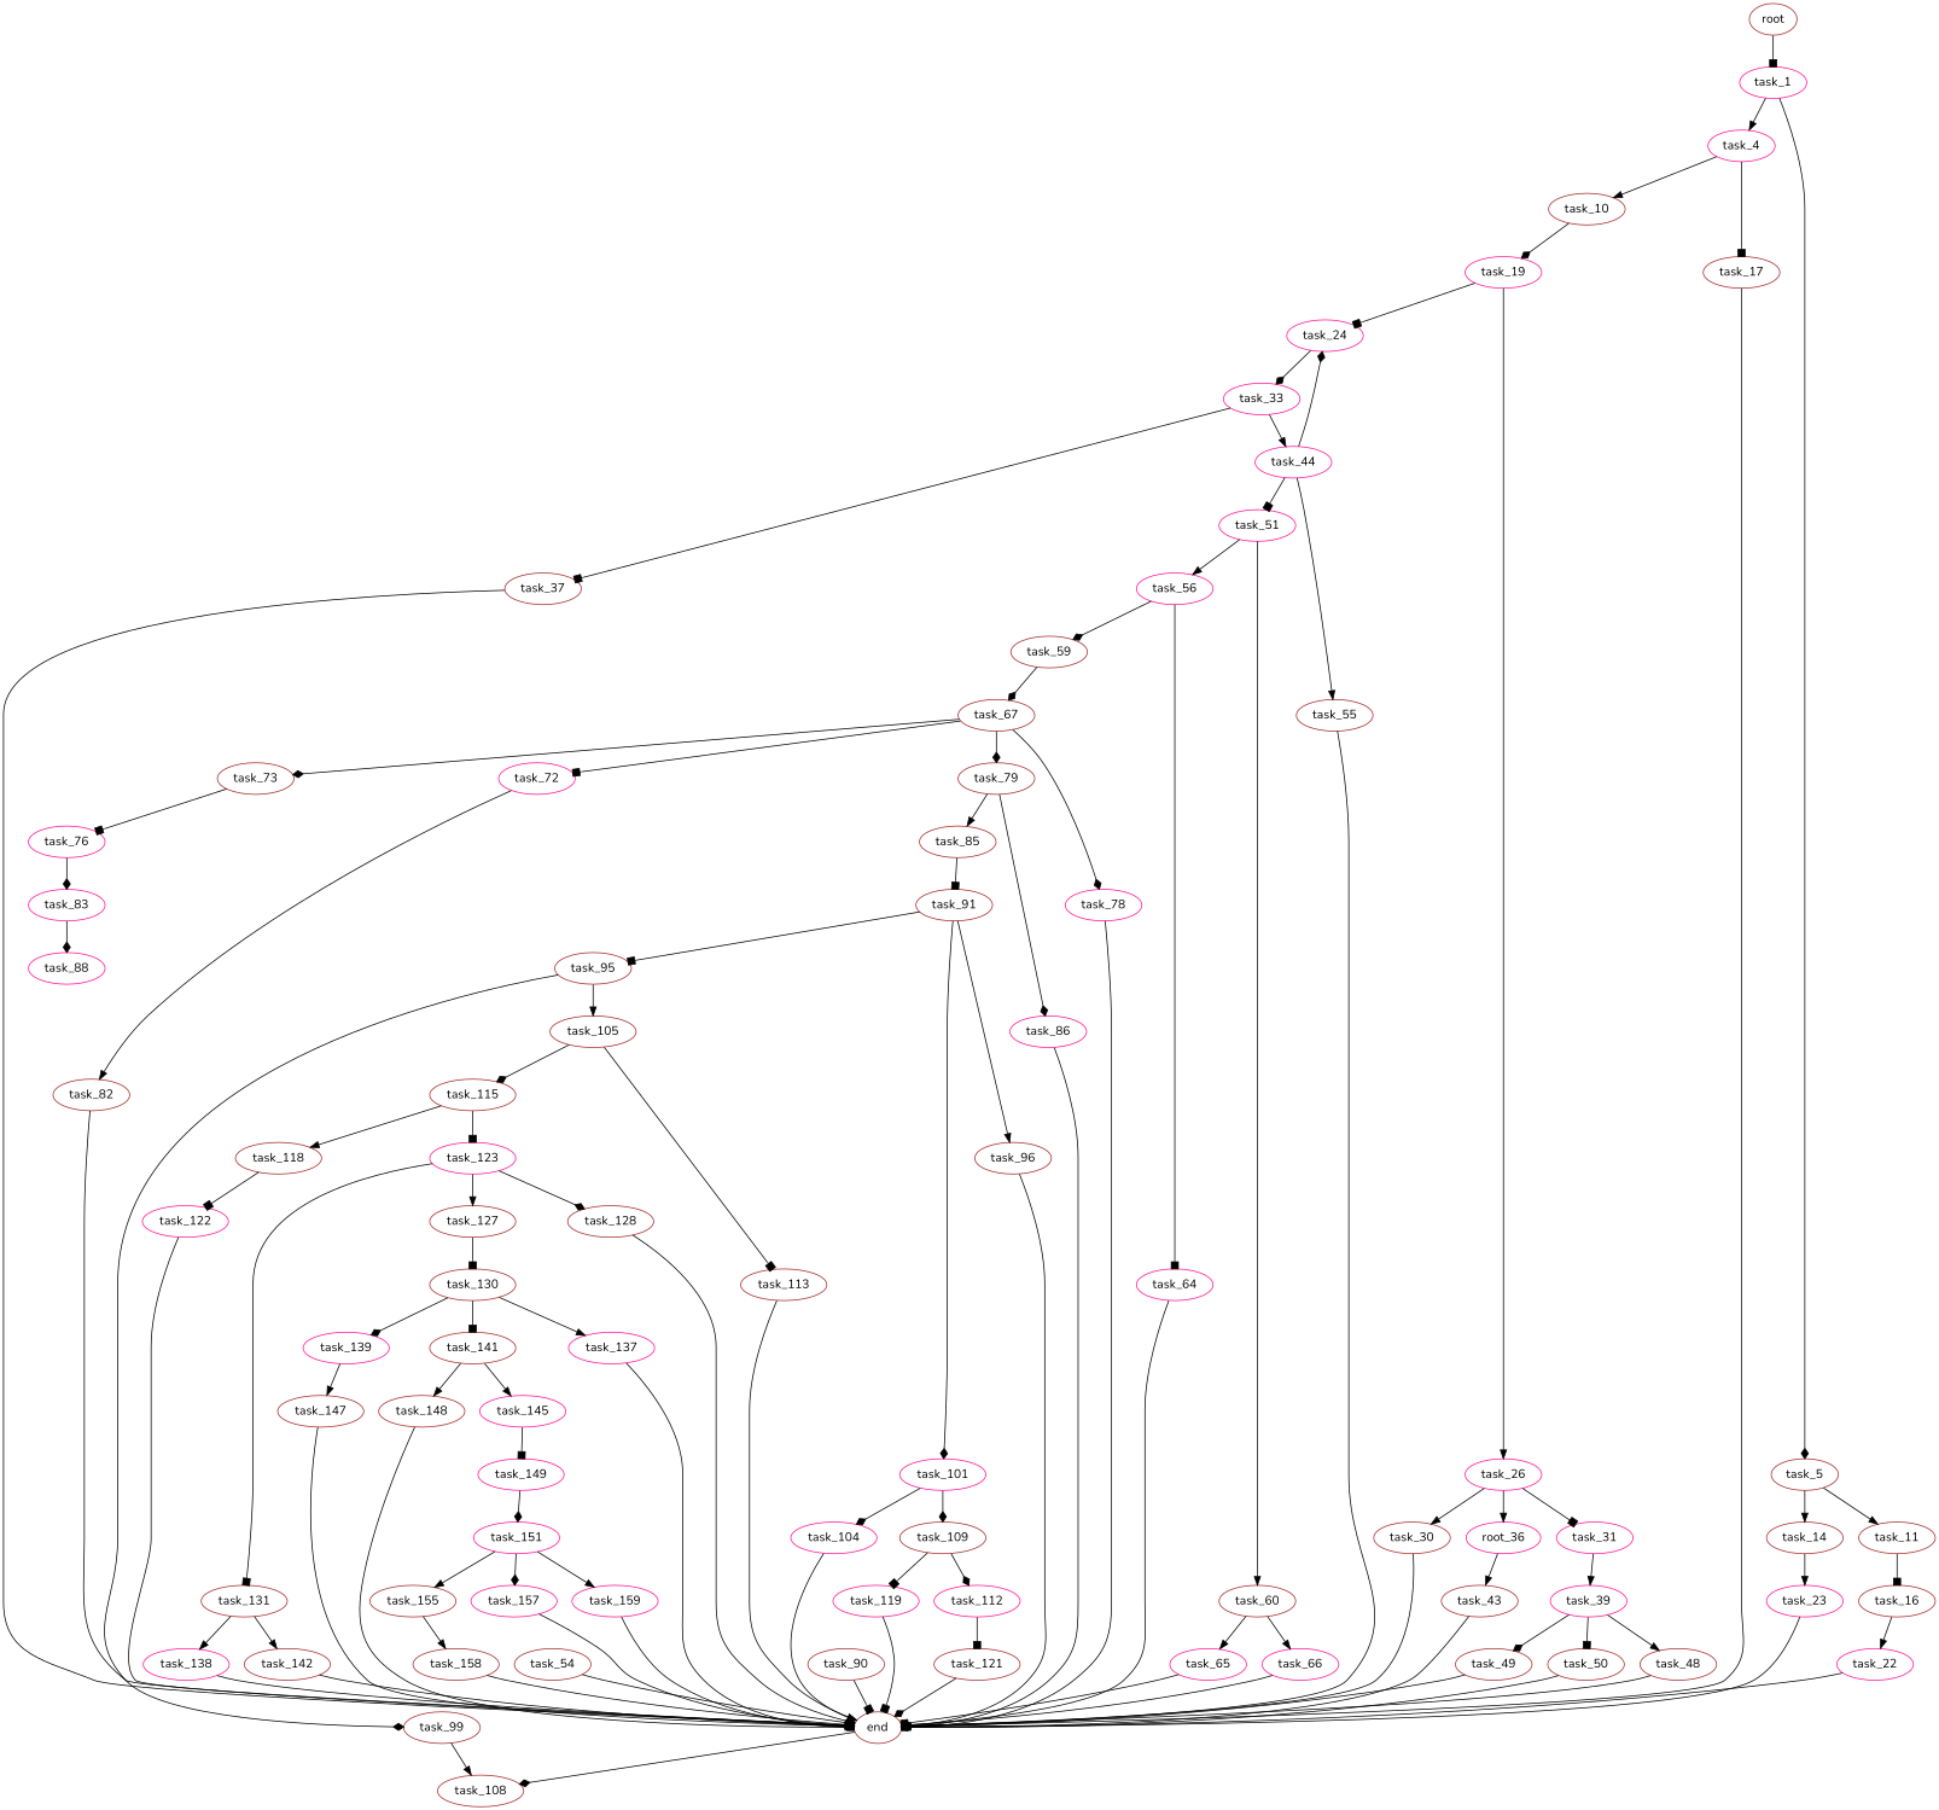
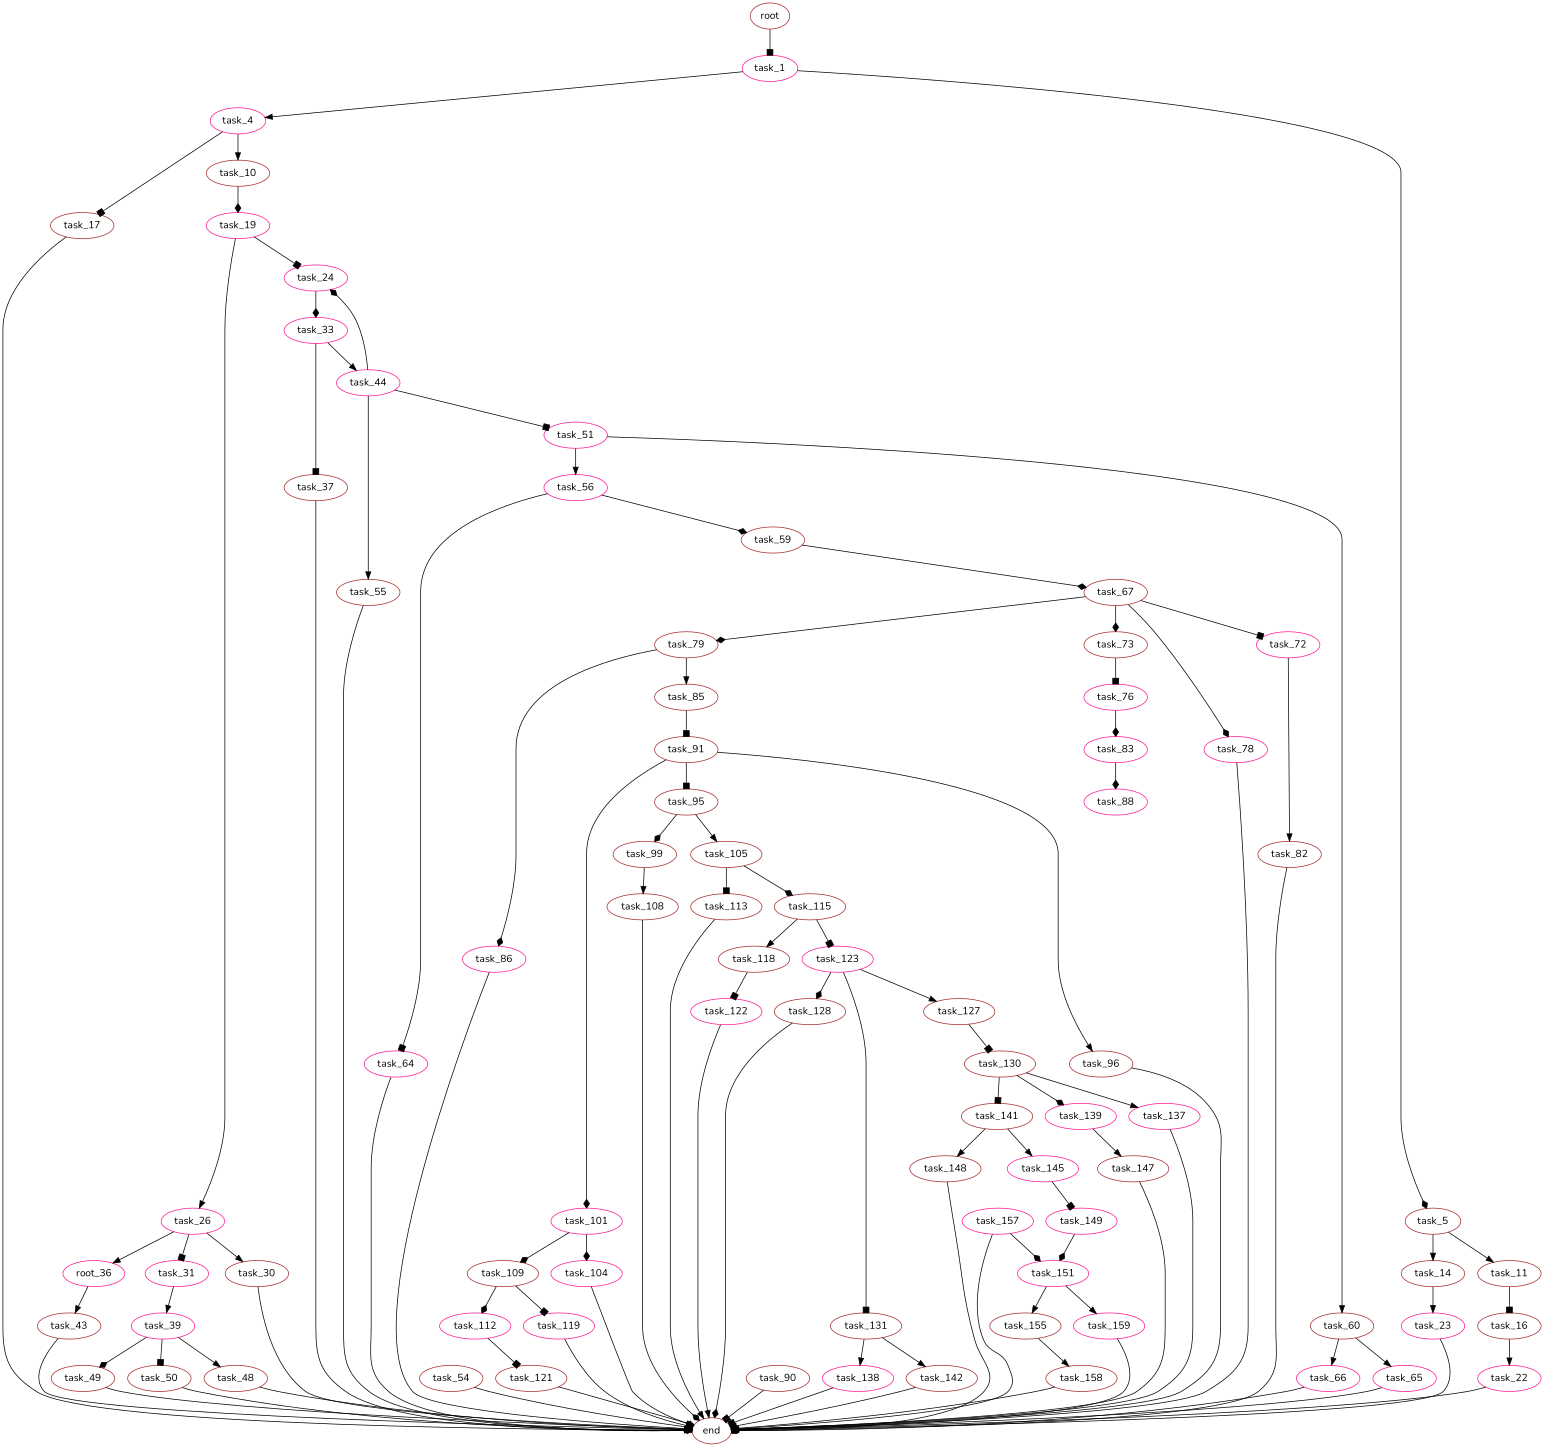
  digraph {
    fontname=Nunito
    node [color=brown fontname=Nunito]
    edge [arrowhead=normal fontname=Nunito]
    task_1 [color=deeppink]
    root
    task_4 [color=deeppink]
    task_5
    task_10
    task_17
    task_11
    task_14
    task_19 [color=deeppink]
    end
    task_16
    task_23 [color=deeppink]
    task_24 [color=deeppink]
    task_26 [color=deeppink]
    task_22 [color=deeppink]
    task_33 [color=deeppink]
    task_30
    task_31 [color=deeppink]
    n19 [color=deeppink label=root_36]
    task_37
    task_44 [color=deeppink]
    task_39 [color=deeppink]
    task_43
    task_48
    task_49
    task_50
    task_51 [color=deeppink]
    task_55
    task_56 [color=deeppink]
    task_60
    task_54
    task_59
    task_64 [color=deeppink]
    task_65 [color=deeppink]
    task_66 [color=deeppink]
    task_67
    task_72 [color=deeppink]
    task_73
    task_78 [color=deeppink]
    task_79
    task_82
    task_76 [color=deeppink]
    task_85
    task_86 [color=deeppink]
    task_83 [color=deeppink]
    task_88 [color=deeppink]
    task_91
    task_95
    task_96
    task_101 [color=deeppink]
    task_90
    task_99
    task_105
    task_104 [color=deeppink]
    task_109
    task_108
    task_113
    task_115
    task_112 [color=deeppink]
    task_119 [color=deeppink]
    task_118
    task_123 [color=deeppink]
    task_121
    task_122 [color=deeppink]
    task_127
    task_128
    task_131
    task_130
    task_138 [color=deeppink]
    task_142
    task_137 [color=deeppink]
    task_139 [color=deeppink]
    task_141
    task_147
    task_145 [color=deeppink]
    task_148
    task_149 [color=deeppink]
    task_151 [color=deeppink]
    task_155
    task_157 [color=deeppink]
    task_159 [color=deeppink]
    task_158
    task_1 -> task_4
    task_1 -> task_5 [arrowhead=diamond]
    root -> task_1 [arrowhead=box]
    task_4 -> task_10
    task_4 -> task_17 [arrowhead=box]
    task_5 -> task_11
    task_5 -> task_14
    task_10 -> task_19 [arrowhead=diamond]
    task_17 -> end
    task_11 -> task_16 [arrowhead=box]
    task_14 -> task_23
    task_19 -> task_24 [arrowhead=box]
    task_19 -> task_26
    task_16 -> task_22
    task_23 -> end
    task_24 -> task_33 [arrowhead=diamond]
    task_26 -> task_30
    task_26 -> task_31 [arrowhead=box]
    task_26 -> n19
    task_22 -> end [arrowhead=box]
    task_33 -> task_37 [arrowhead=box]
    task_33 -> task_44
    task_30 -> end
    task_31 -> task_39
    n19 -> task_43
    task_37 -> end
    task_44 -> task_24 [arrowhead=diamond]
    task_44 -> task_51 [arrowhead=box]
    task_44 -> task_55
    task_39 -> task_48
    task_39 -> task_49 [arrowhead=diamond]
    task_39 -> task_50 [arrowhead=box]
    task_43 -> end
    task_48 -> end [arrowhead=diamond]
    task_49 -> end [arrowhead=box]
    task_50 -> end
    task_51 -> task_56
    task_51 -> task_60
    task_55 -> end [arrowhead=diamond]
    task_56 -> task_59 [arrowhead=diamond]
    task_56 -> task_64 [arrowhead=box]
    task_60 -> task_65
    task_60 -> task_66
    task_54 -> end [arrowhead=diamond]
    task_59 -> task_67 [arrowhead=diamond]
    task_64 -> end [arrowhead=diamond]
    task_65 -> end [arrowhead=box]
    task_66 -> end [arrowhead=diamond]
    task_67 -> task_72 [arrowhead=box]
    task_67 -> task_73 [arrowhead=diamond]
    task_67 -> task_78 [arrowhead=diamond]
    task_67 -> task_79 [arrowhead=diamond]
    task_72 -> task_82
    task_73 -> task_76 [arrowhead=box]
    task_78 -> end [arrowhead=diamond]
    task_79 -> task_85
    task_79 -> task_86 [arrowhead=diamond]
    task_82 -> end
    task_76 -> task_83 [arrowhead=diamond]
    task_85 -> task_91 [arrowhead=box]
    task_86 -> end [arrowhead=box]
    task_83 -> task_88 [arrowhead=diamond]
    task_91 -> task_95 [arrowhead=box]
    task_91 -> task_96
    task_91 -> task_101 [arrowhead=diamond]
    task_95 -> task_99 [arrowhead=diamond]
    task_95 -> task_105
    task_96 -> end [arrowhead=box]
    task_101 -> task_104 [arrowhead=diamond]
    task_101 -> task_109 [arrowhead=diamond]
    task_90 -> end [arrowhead=box]
    task_99 -> task_108
    task_105 -> task_113 [arrowhead=box]
    task_105 -> task_115 [arrowhead=diamond]
    task_104 -> end
    task_109 -> task_112 [arrowhead=diamond]
    task_109 -> task_119 [arrowhead=box]
-   end -> task_108 [arrowhead=diamond]
+   task_108 -> end [arrowhead=diamond]
    task_113 -> end
    task_115 -> task_118
    task_115 -> task_123 [arrowhead=box]
    task_112 -> task_121 [arrowhead=box]
    task_119 -> end [arrowhead=box]
    task_118 -> task_122 [arrowhead=box]
    task_123 -> task_127
    task_123 -> task_128 [arrowhead=diamond]
    task_123 -> task_131 [arrowhead=box]
    task_121 -> end [arrowhead=diamond]
    task_122 -> end
    task_127 -> task_130 [arrowhead=box]
    task_128 -> end [arrowhead=diamond]
    task_131 -> task_138
    task_131 -> task_142
    task_130 -> task_137
    task_130 -> task_139 [arrowhead=diamond]
    task_130 -> task_141 [arrowhead=box]
    task_138 -> end [arrowhead=box]
    task_142 -> end [arrowhead=box]
    task_137 -> end
    task_139 -> task_147
    task_141 -> task_145
    task_141 -> task_148
    task_147 -> end [arrowhead=box]
    task_145 -> task_149 [arrowhead=box]
    task_148 -> end [arrowhead=box]
    task_149 -> task_151 [arrowhead=diamond]
    task_151 -> task_155
-   task_151 -> task_157 [arrowhead=diamond]
+   task_157 -> task_151 [arrowhead=diamond]
    task_151 -> task_159
    task_155 -> task_158
    task_157 -> end
    task_159 -> end [arrowhead=diamond]
    task_158 -> end [arrowhead=box]
  }
